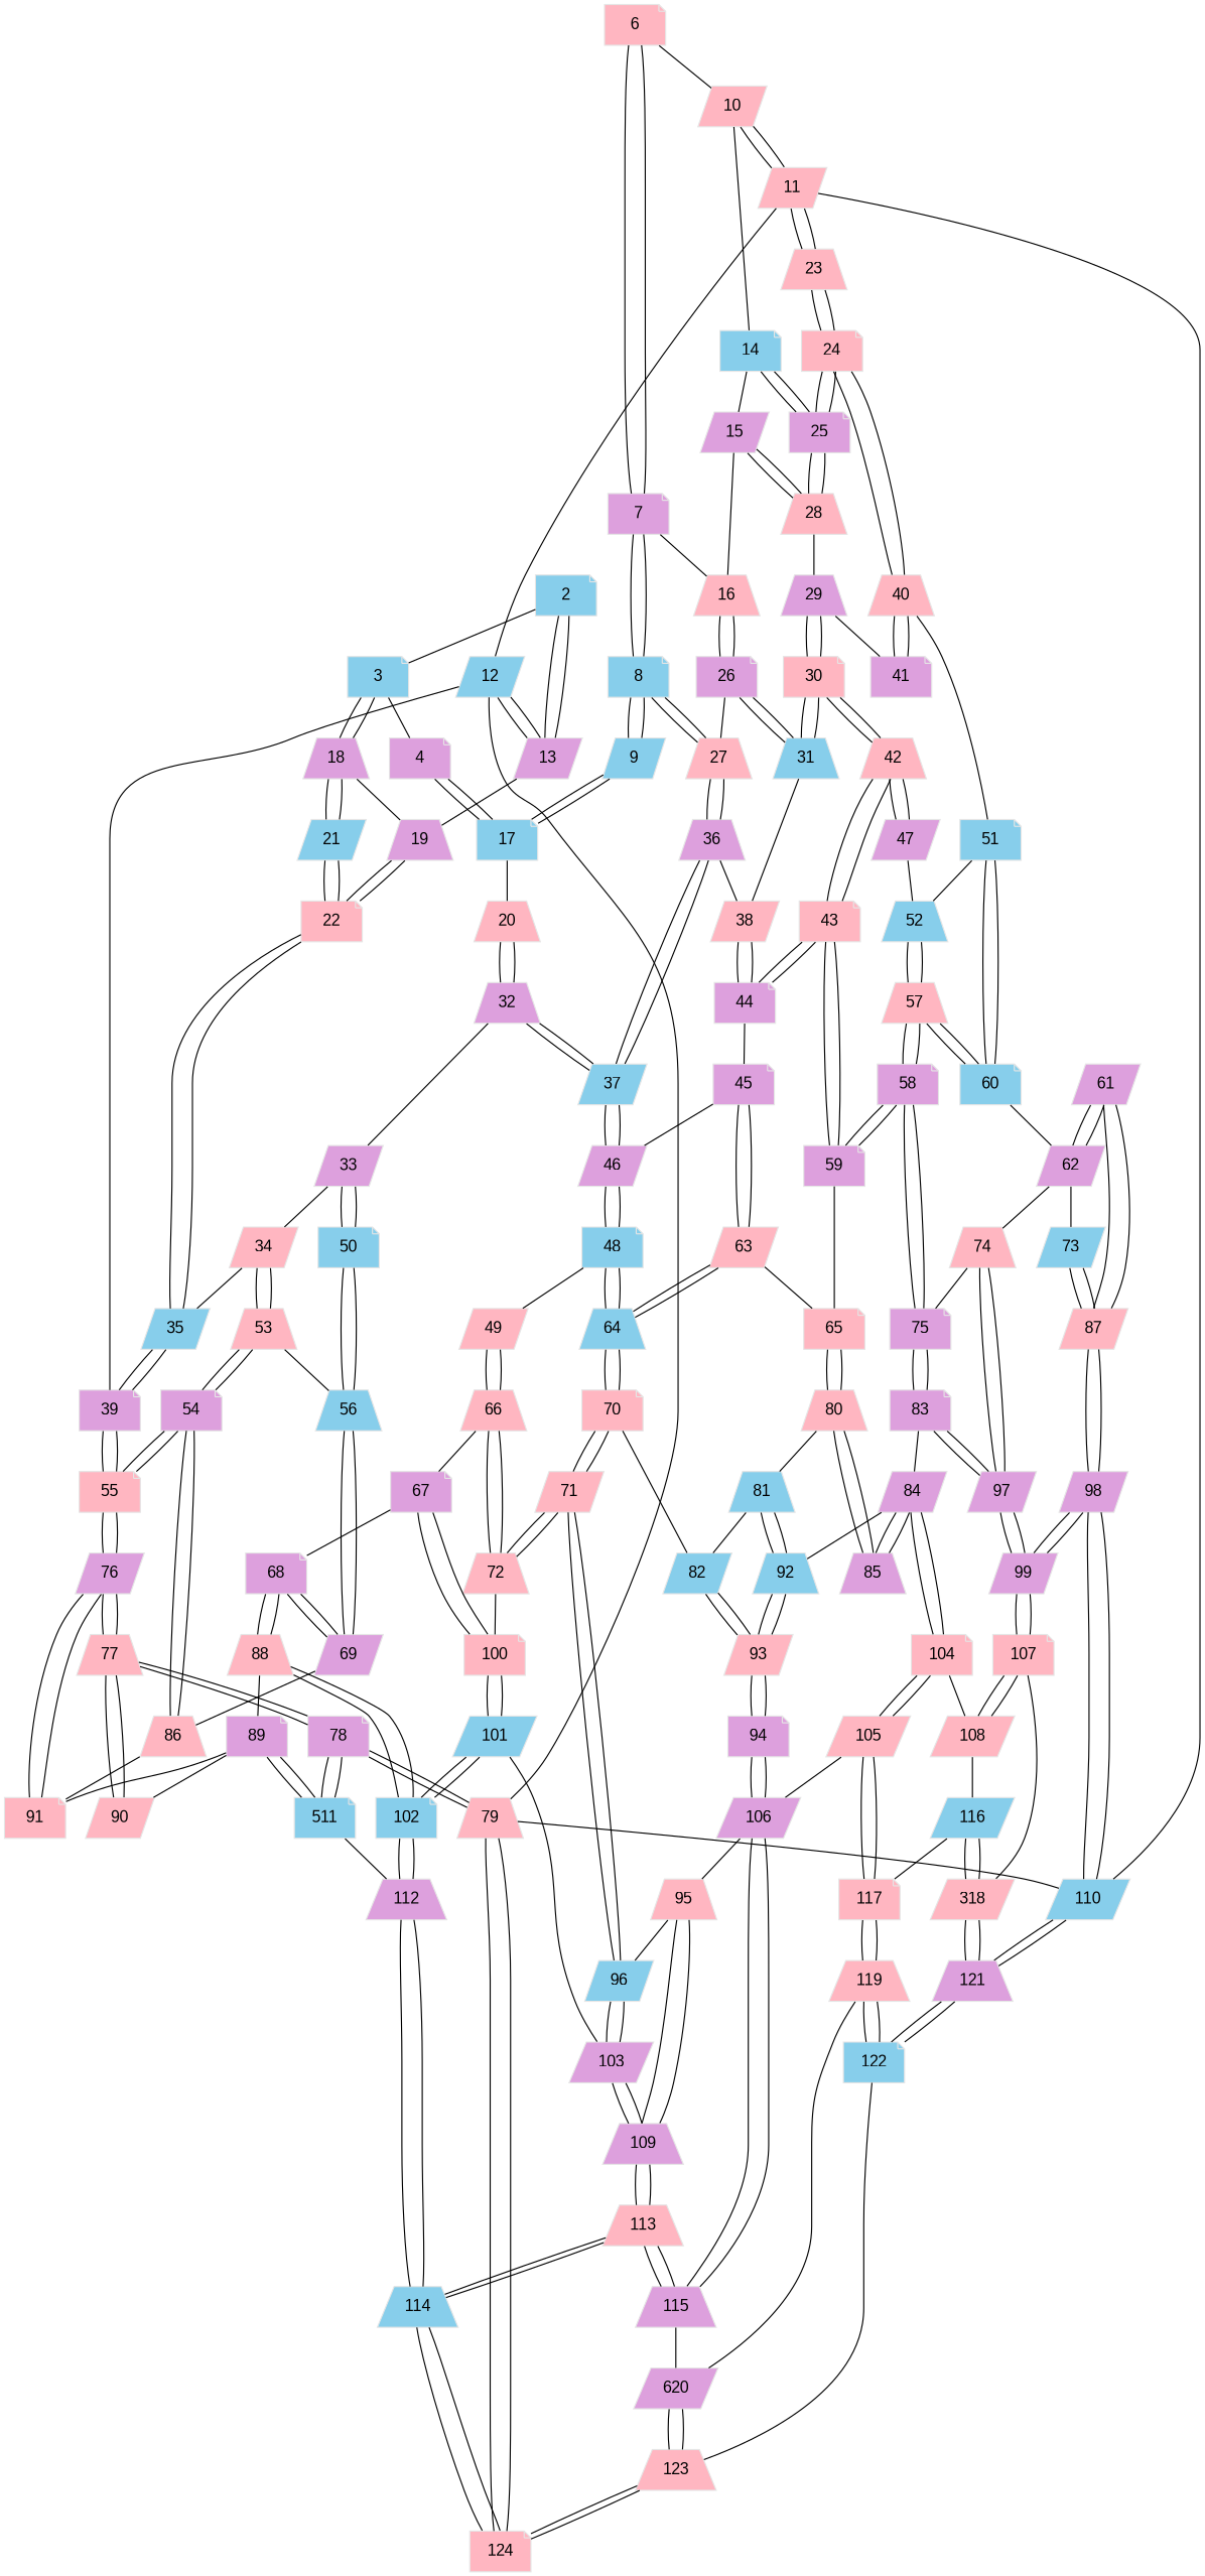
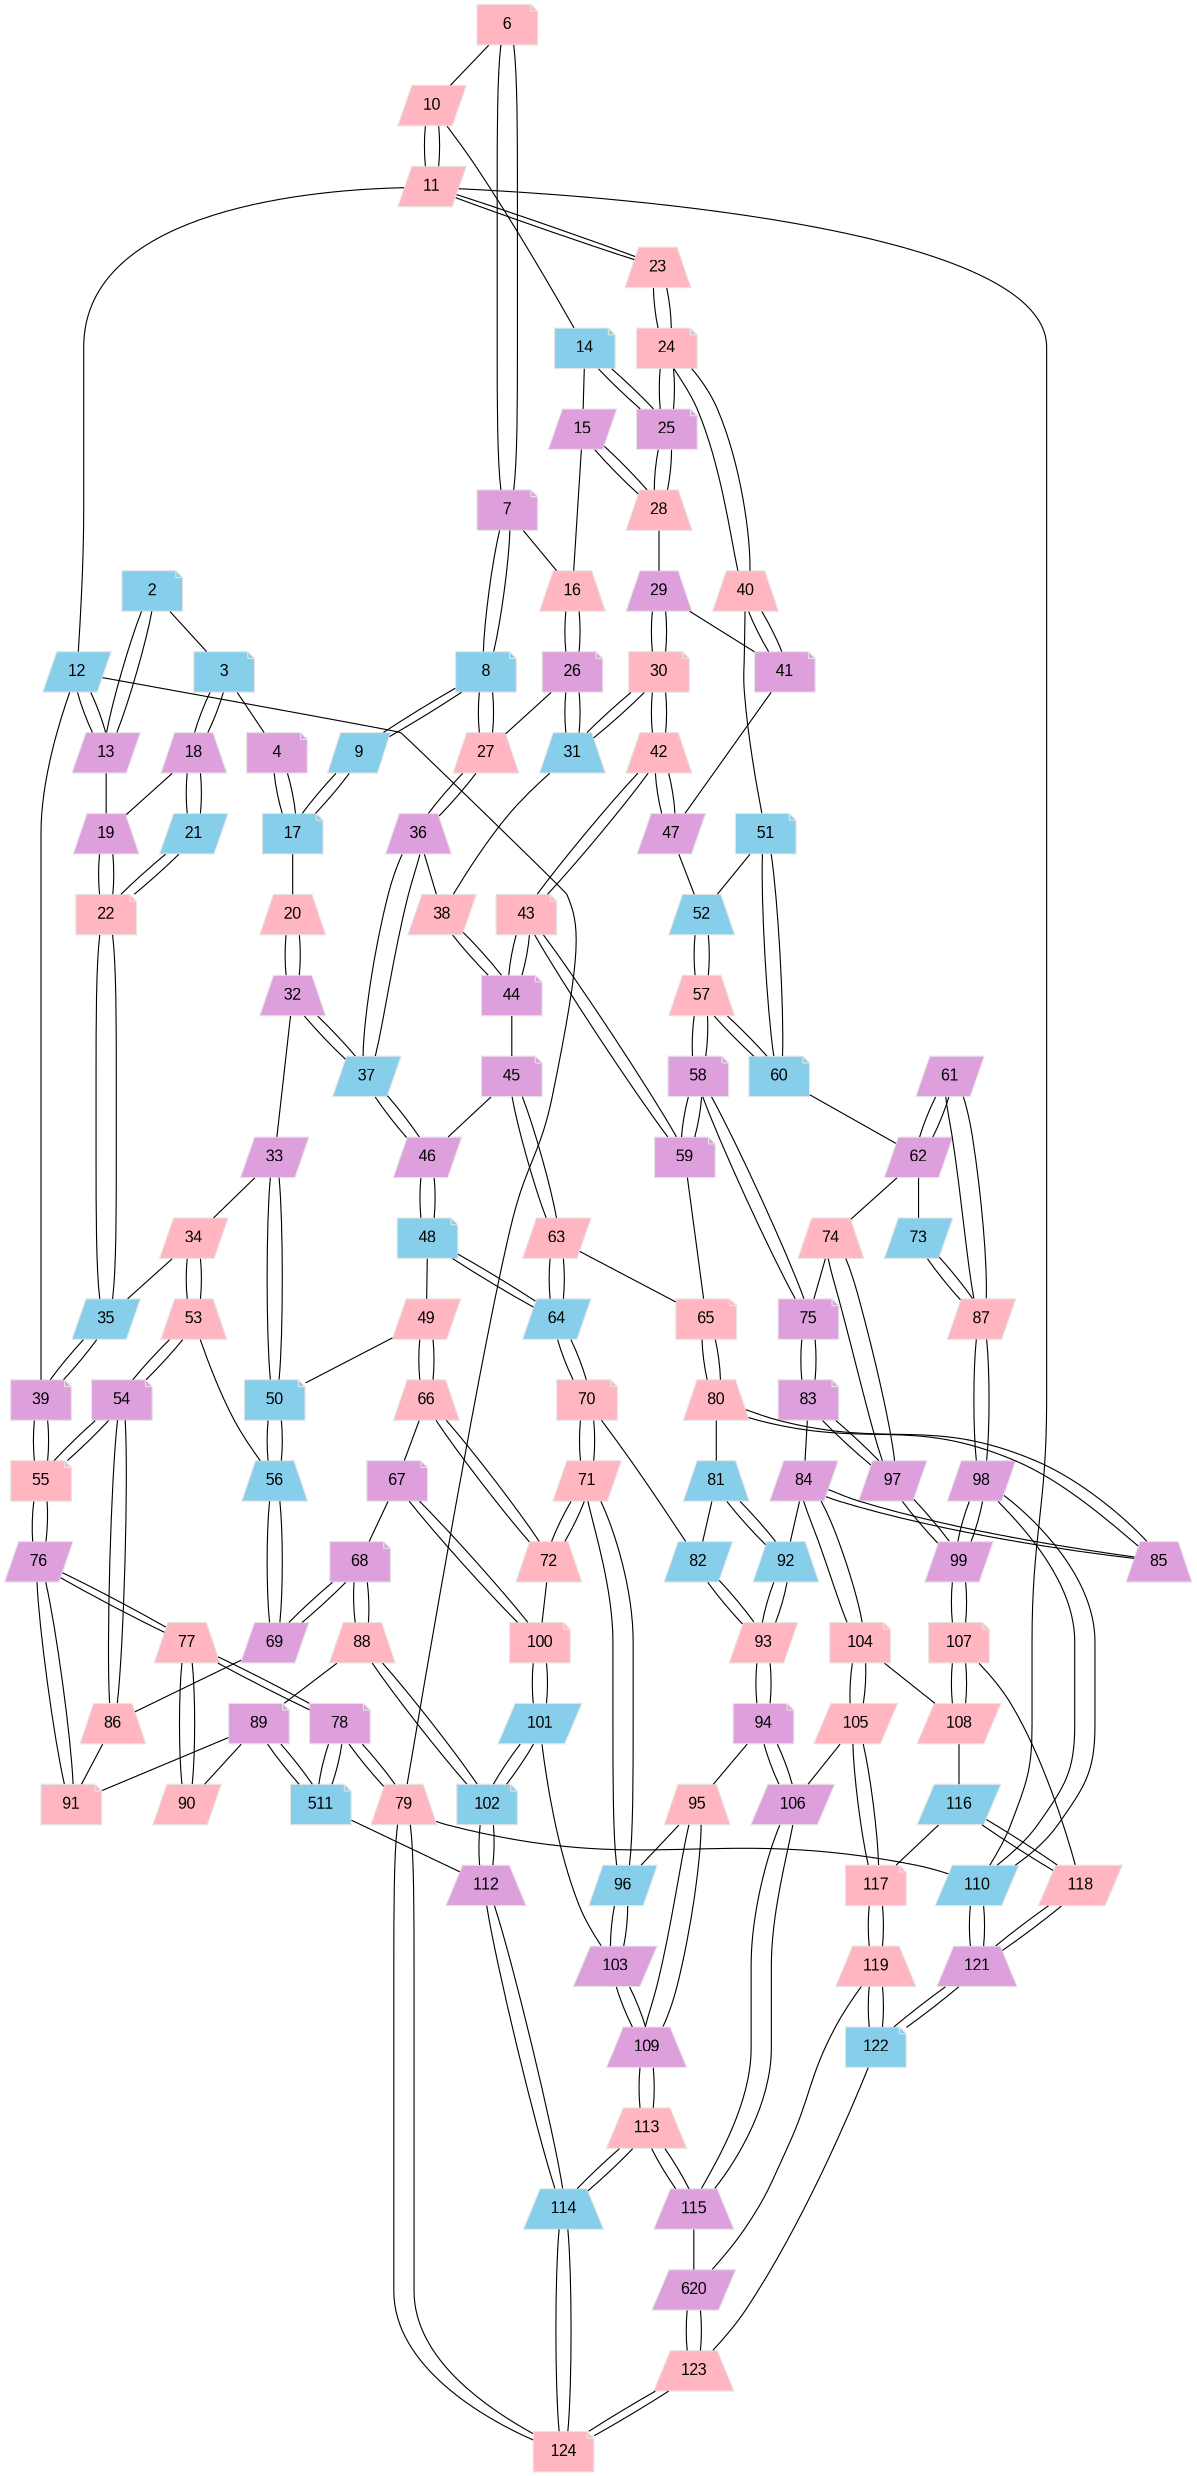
  graph {
    fontname="Liberation Sans"
    node [color=gray90 fillcolor=lightpink fontname="Liberation Sans" shape=note style=filled]
    edge [fontname="Liberation Sans"]
    2 [fillcolor=skyblue]
    3 [fillcolor=skyblue]
    13 [fillcolor=plum shape=parallelogram]
    7 [fillcolor=plum]
    6
    10 [shape=parallelogram]
    4 [fillcolor=plum]
    18 [fillcolor=plum shape=trapezium]
    19 [fillcolor=plum shape=trapezium]
    17 [fillcolor=skyblue]
    21 [fillcolor=skyblue shape=parallelogram]
    20 [shape=trapezium]
    9 [fillcolor=skyblue shape=parallelogram]
    8 [fillcolor=skyblue]
    16 [shape=trapezium]
    11 [shape=parallelogram]
    14 [fillcolor=skyblue]
    27 [shape=trapezium]
    26 [fillcolor=plum]
    36 [fillcolor=plum shape=trapezium]
    12 [fillcolor=skyblue shape=parallelogram]
    23 [shape=trapezium]
    110 [fillcolor=skyblue shape=parallelogram]
    15 [fillcolor=plum shape=parallelogram]
    25 [fillcolor=plum]
    39 [fillcolor=plum]
    79 [shape=trapezium]
    24
    121 [fillcolor=plum shape=trapezium]
    55
    124
    22
    28 [shape=trapezium]
    29 [fillcolor=plum shape=trapezium]
    31 [fillcolor=skyblue shape=trapezium]
    32 [fillcolor=plum shape=trapezium]
    35 [fillcolor=skyblue shape=parallelogram]
    33 [fillcolor=plum shape=parallelogram]
    37 [fillcolor=skyblue shape=parallelogram]
    40 [shape=trapezium]
    61 [fillcolor=plum shape=parallelogram]
    62 [fillcolor=plum shape=parallelogram]
    87 [shape=parallelogram]
    41 [fillcolor=plum]
    51 [fillcolor=skyblue]
    38 [shape=parallelogram]
    30
    42 [shape=trapezium]
    47 [fillcolor=plum shape=parallelogram]
    43
    44 [fillcolor=plum]
    34 [shape=parallelogram]
    50 [fillcolor=skyblue]
    46 [fillcolor=plum shape=parallelogram]
    53 [shape=trapezium]
    56 [fillcolor=skyblue shape=trapezium]
    54 [fillcolor=plum]
    48 [fillcolor=skyblue]
    45 [fillcolor=plum]
    76 [fillcolor=plum shape=parallelogram]
    52 [fillcolor=skyblue shape=trapezium]
    60 [fillcolor=skyblue]
    59 [fillcolor=plum]
    65
    63 [shape=parallelogram]
-   64 [fillcolor=skyblue shape=trapezium]
+   64 [fillcolor=skyblue shape=parallelogram]
    49 [shape=parallelogram]
    57 [shape=trapezium]
    66 [shape=trapezium]
    70
    67 [fillcolor=plum]
    72 [shape=trapezium]
    69 [fillcolor=plum shape=parallelogram]
    58 [fillcolor=plum]
    86 [shape=trapezium]
    91
    77 [shape=trapezium]
    75 [fillcolor=plum]
    83 [fillcolor=plum]
    80 [shape=trapezium]
    73 [fillcolor=skyblue shape=parallelogram]
    74 [shape=trapezium]
    98 [fillcolor=plum shape=parallelogram]
    71 [shape=parallelogram]
    82 [fillcolor=skyblue shape=parallelogram]
    81 [fillcolor=skyblue shape=trapezium]
    85 [fillcolor=plum shape=trapezium]
    68 [fillcolor=plum]
    100
    88 [shape=trapezium]
    101 [fillcolor=skyblue shape=parallelogram]
    89 [fillcolor=plum]
    102 [fillcolor=skyblue]
    96 [fillcolor=skyblue shape=parallelogram]
    93 [shape=parallelogram]
    103 [fillcolor=plum shape=parallelogram]
    97 [fillcolor=plum shape=parallelogram]
    99 [fillcolor=plum shape=parallelogram]
    84 [fillcolor=plum shape=parallelogram]
    78 [fillcolor=plum]
    90 [shape=parallelogram]
    n102 [fillcolor=skyblue label=511]
    112 [fillcolor=plum shape=trapezium]
    92 [fillcolor=skyblue shape=trapezium]
    94 [fillcolor=plum]
    104
    105 [shape=parallelogram]
    108 [shape=parallelogram]
    95 [shape=trapezium]
    106 [fillcolor=plum shape=parallelogram]
    109 [fillcolor=plum shape=trapezium]
    115 [fillcolor=plum shape=trapezium]
    113 [shape=trapezium]
    107
-   118 [shape=parallelogram label=318]
+   118 [shape=parallelogram]
    114 [fillcolor=skyblue shape=trapezium]
    117
    116 [fillcolor=skyblue shape=parallelogram]
    119 [shape=trapezium]
    n120 [fillcolor=plum label=620 shape=parallelogram]
    122 [fillcolor=skyblue]
    123 [shape=trapezium]
    2 -- 3
    2 -- 13
    2 -- 13
    3 -- 4
    3 -- 18
    3 -- 18
    13 -- 19
    7 -- 8
    7 -- 8
    7 -- 16
    6 -- 7
    6 -- 7
    6 -- 10
    10 -- 11
    10 -- 11
    10 -- 14
    4 -- 17
    4 -- 17
    18 -- 19
    18 -- 21
    18 -- 21
    19 -- 22
    19 -- 22
    17 -- 20
    21 -- 22
    21 -- 22
    20 -- 32
    20 -- 32
    9 -- 17
    9 -- 17
    8 -- 9
    8 -- 9
    8 -- 27
    8 -- 27
    16 -- 26
    16 -- 26
    11 -- 12
    11 -- 23
    11 -- 23
    11 -- 110
    14 -- 15
    14 -- 25
    14 -- 25
    27 -- 36
    27 -- 36
    26 -- 27
    26 -- 31
    26 -- 31
    36 -- 37
    36 -- 37
    36 -- 38
    12 -- 13
    12 -- 13
    12 -- 39
    12 -- 79
    23 -- 24
    23 -- 24
    110 -- 121
    110 -- 121
    15 -- 16
    15 -- 28
    15 -- 28
    25 -- 28
    25 -- 28
    39 -- 55
    39 -- 55
    79 -- 110
    79 -- 124
    79 -- 124
    24 -- 25
    24 -- 25
    24 -- 40
    24 -- 40
    121 -- 122
    121 -- 122
    55 -- 76
    55 -- 76
    22 -- 35
    22 -- 35
    28 -- 29
    29 -- 41
    29 -- 30
    29 -- 30
    31 -- 38
    32 -- 33
    32 -- 37
    32 -- 37
    35 -- 39
    35 -- 39
    33 -- 34
    33 -- 50
    33 -- 50
    37 -- 46
    37 -- 46
    40 -- 41
    40 -- 41
    40 -- 51
    61 -- 62
    61 -- 62
    61 -- 87
    61 -- 87
    62 -- 73
    62 -- 74
    87 -- 98
    87 -- 98
+   41 -- 47
    51 -- 52
    51 -- 60
    51 -- 60
    38 -- 44
    38 -- 44
    30 -- 31
    30 -- 31
    30 -- 42
    30 -- 42
    42 -- 47
    42 -- 47
    42 -- 43
    42 -- 43
    47 -- 52
    43 -- 44
    43 -- 44
    43 -- 59
    43 -- 59
    44 -- 45
    34 -- 35
    34 -- 53
    34 -- 53
    50 -- 56
    50 -- 56
    46 -- 48
    46 -- 48
    53 -- 56
    53 -- 54
    53 -- 54
    56 -- 69
    56 -- 69
    54 -- 55
    54 -- 55
    54 -- 86
    54 -- 86
    48 -- 64
    48 -- 64
    48 -- 49
    45 -- 46
    45 -- 63
    45 -- 63
    76 -- 91
    76 -- 91
    76 -- 77
    76 -- 77
    52 -- 57
    52 -- 57
    60 -- 62
    59 -- 65
    65 -- 80
    65 -- 80
    63 -- 65
    63 -- 64
    63 -- 64
    64 -- 70
    64 -- 70
+   49 -- 50
    49 -- 66
    49 -- 66
    57 -- 60
    57 -- 60
    57 -- 58
    57 -- 58
    66 -- 67
    66 -- 72
    66 -- 72
    70 -- 71
    70 -- 71
    70 -- 82
    67 -- 68
    67 -- 100
    67 -- 100
    72 -- 100
    69 -- 86
    58 -- 59
    58 -- 59
    58 -- 75
    58 -- 75
    86 -- 91
    77 -- 78
    77 -- 78
    77 -- 90
    77 -- 90
    75 -- 83
    75 -- 83
    83 -- 97
    83 -- 97
    83 -- 84
    80 -- 81
    80 -- 85
    80 -- 85
    73 -- 87
    73 -- 87
    74 -- 75
    74 -- 97
    74 -- 97
    98 -- 110
    98 -- 110
    98 -- 99
    98 -- 99
    71 -- 72
    71 -- 72
    71 -- 96
    71 -- 96
    82 -- 93
    82 -- 93
    81 -- 82
    81 -- 92
    81 -- 92
    68 -- 69
    68 -- 69
    68 -- 88
    68 -- 88
    100 -- 101
    100 -- 101
    88 -- 89
    88 -- 102
    88 -- 102
    101 -- 102
    101 -- 102
    101 -- 103
    89 -- 91
    89 -- 90
    89 -- n102
    89 -- n102
    102 -- 112
    102 -- 112
    96 -- 103
    96 -- 103
    93 -- 94
    93 -- 94
    103 -- 109
    103 -- 109
    97 -- 99
    97 -- 99
    99 -- 107
    99 -- 107
    84 -- 85
    84 -- 85
    84 -- 92
    84 -- 104
    84 -- 104
    78 -- 79
    78 -- 79
    78 -- n102
    78 -- n102
    n102 -- 112
    112 -- 114
    112 -- 114
    92 -- 93
    92 -- 93
-   106 -- 95
+   94 -- 95
    94 -- 106
    94 -- 106
    104 -- 105
    104 -- 105
    104 -- 108
    105 -- 106
    105 -- 117
    105 -- 117
    108 -- 116
    95 -- 96
    95 -- 109
    95 -- 109
    106 -- 115
    106 -- 115
    109 -- 113
    109 -- 113
    115 -- n120
    113 -- 115
    113 -- 115
    113 -- 114
    113 -- 114
    107 -- 108
    107 -- 108
    107 -- 118
    118 -- 121
    118 -- 121
    114 -- 124
    114 -- 124
    117 -- 119
    117 -- 119
    116 -- 118
    116 -- 118
    116 -- 117
    119 -- n120
    119 -- 122
    119 -- 122
    n120 -- 123
    n120 -- 123
    122 -- 123
    123 -- 124
    123 -- 124
  }
